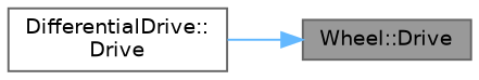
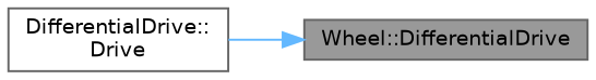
  digraph {
    rankdir=RL
    node [fontname=Helvetica fontsize=10 shape=box style=filled]
-   n1 [color=gray40 fillcolor=grey60 fontcolor=black height=0.2 label="Wheel::Drive" width=0.4]
+   n1 [color=gray40 fillcolor=grey60 fontcolor=black height=0.2 label="Wheel::DifferentialDrive" width=0.4]
    n2 [color=grey40 fillcolor=white height=0.2 label="DifferentialDrive::\lDrive" width=0.4]
    n1 -> n2 [color=steelblue1 dir=back fontname=Helvetica fontsize=10 labelfontname=Helvetica labelfontsize=10 style=solid]
  }
